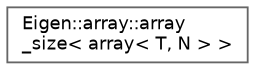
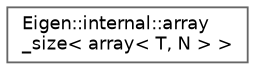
  digraph {
    rankdir=LR
-   n1 [color=grey40 fillcolor=white fontname=Helvetica fontsize=10 height=0.2 label="Eigen::array::array\l_size\< array\< T, N \> \>" shape=box style=filled width=0.4]
+   n1 [color=grey40 fillcolor=white fontname=Helvetica fontsize=10 height=0.2 label="Eigen::internal::array\l_size\< array\< T, N \> \>" shape=box style=filled width=0.4]
  }
